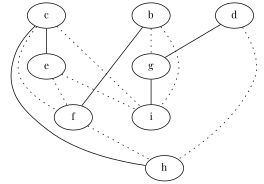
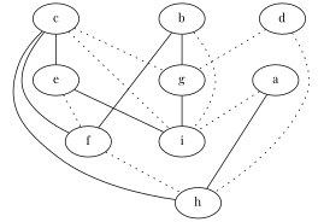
  graph {
    fontname="Playfair Display"
    node [fontname="Playfair Display"]
    edge [fontname="Playfair Display"]
+   a
    h
    i
    b
    f
    g
    c
    e
    d
+   a -- h
+   a -- i [style=dotted]
    b -- i [style=dotted]
    b -- f
-   b -- g [style=dotted]
+   b -- g
    f -- h [style=dotted]
    g -- i
    c -- h
    c -- i [style=dotted]
-   c -- f [style=dotted]
+   c -- f
+   c -- g [style=dotted]
    c -- e
-   e -- i [style=dotted]
+   e -- i
    e -- f [style=dotted]
    d -- h [style=dotted]
-   d -- g [style=solid]
+   d -- g [style=dotted]
  }
